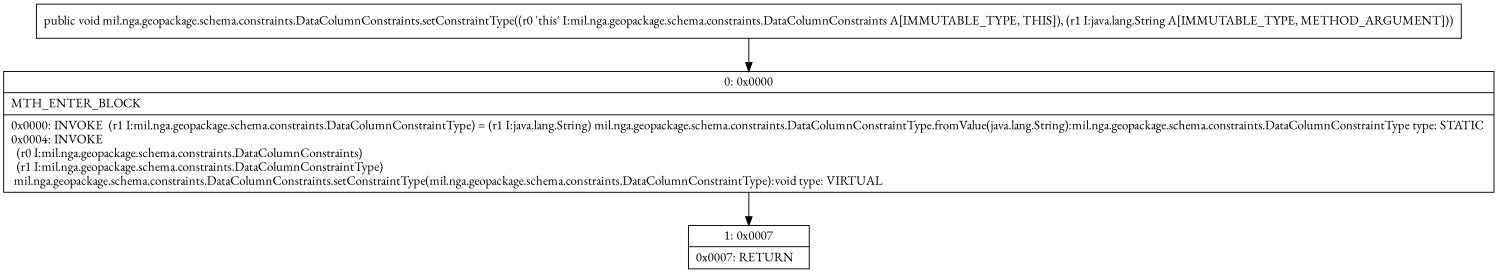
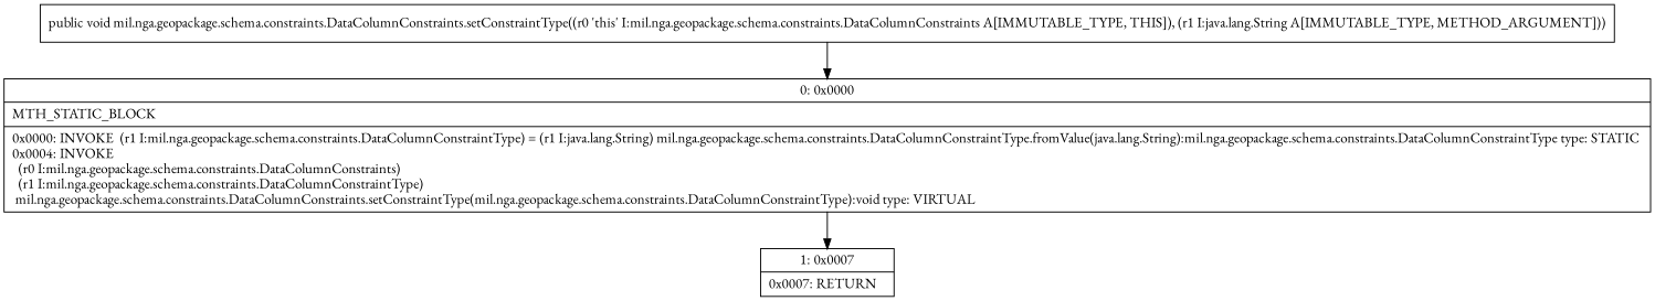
  digraph {
    fontname="EB Garamond"
    node [shape=record fontname="EB Garamond"]
    edge [fontname="EB Garamond"]
-   n1 [label="{0\:\ 0x0000|MTH_ENTER_BLOCK\l|0x0000: INVOKE  (r1 I:mil.nga.geopackage.schema.constraints.DataColumnConstraintType) = (r1 I:java.lang.String) mil.nga.geopackage.schema.constraints.DataColumnConstraintType.fromValue(java.lang.String):mil.nga.geopackage.schema.constraints.DataColumnConstraintType type: STATIC \l0x0004: INVOKE  \l  (r0 I:mil.nga.geopackage.schema.constraints.DataColumnConstraints)\l  (r1 I:mil.nga.geopackage.schema.constraints.DataColumnConstraintType)\l mil.nga.geopackage.schema.constraints.DataColumnConstraints.setConstraintType(mil.nga.geopackage.schema.constraints.DataColumnConstraintType):void type: VIRTUAL \l}"]
+   n1 [label="{0\:\ 0x0000|MTH_STATIC_BLOCK\l|0x0000: INVOKE  (r1 I:mil.nga.geopackage.schema.constraints.DataColumnConstraintType) = (r1 I:java.lang.String) mil.nga.geopackage.schema.constraints.DataColumnConstraintType.fromValue(java.lang.String):mil.nga.geopackage.schema.constraints.DataColumnConstraintType type: STATIC \l0x0004: INVOKE  \l  (r0 I:mil.nga.geopackage.schema.constraints.DataColumnConstraints)\l  (r1 I:mil.nga.geopackage.schema.constraints.DataColumnConstraintType)\l mil.nga.geopackage.schema.constraints.DataColumnConstraints.setConstraintType(mil.nga.geopackage.schema.constraints.DataColumnConstraintType):void type: VIRTUAL \l}"]
    n2 [label="{1\:\ 0x0007|0x0007: RETURN   \l}"]
    n3 [label="{public void mil.nga.geopackage.schema.constraints.DataColumnConstraints.setConstraintType((r0 'this' I:mil.nga.geopackage.schema.constraints.DataColumnConstraints A[IMMUTABLE_TYPE, THIS]), (r1 I:java.lang.String A[IMMUTABLE_TYPE, METHOD_ARGUMENT])) }"]
    n1 -> n2
    n3 -> n1
  }
